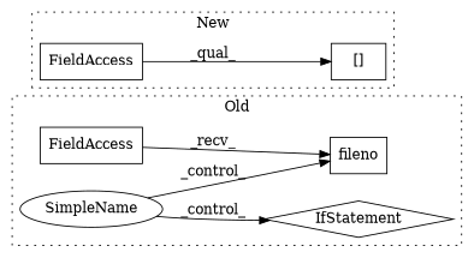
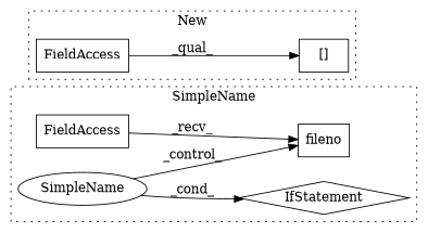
  digraph {
    rankdir=LR
    node [a=22 shape=box]
    n1 [a=32 l=8 label=fileno s=4042]
    n2 [l=13 label=FieldAccess s=4028]
    n3 [a=25 l="10,2" label=IfStatement s="3857,3891" shape=diamond]
    n4 [a=42 label=SimpleName shape=ellipse]
    n5 [a=2 l="28,1" label="[]" s="5916,5950"]
    n6 [l=27 label=FieldAccess s=5916]
    subgraph cluster_1 {
-     label=Old
+     label=SimpleName
      style=dotted
      n1
      n2
      n3
      n4
    }
    subgraph cluster_2 {
      label=New
      style=dotted
      n5
      n6
    }
    n2 -> n1 [label=_recv_]
    n4 -> n1 [label=_control_]
-   n4 -> n3 [label=_control_]
+   n4 -> n3 [label=_cond_]
    n6 -> n5 [label=_qual_]
  }
